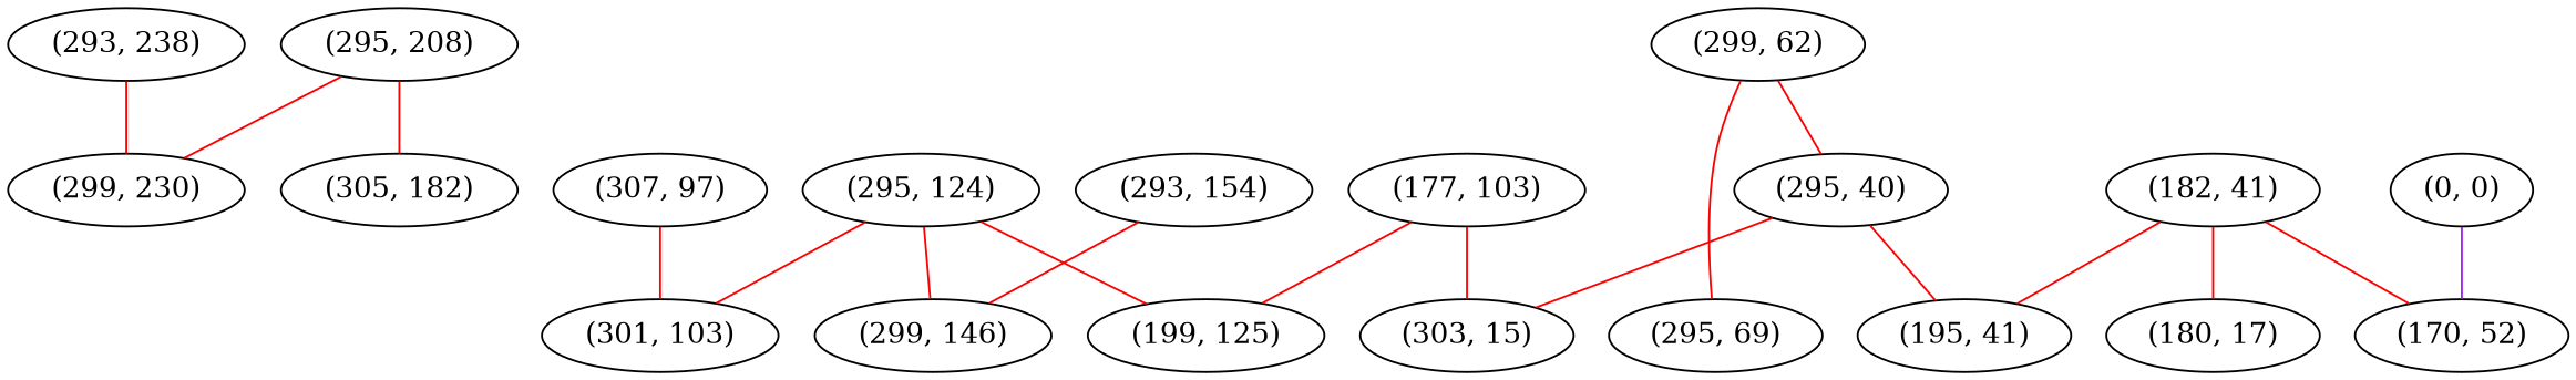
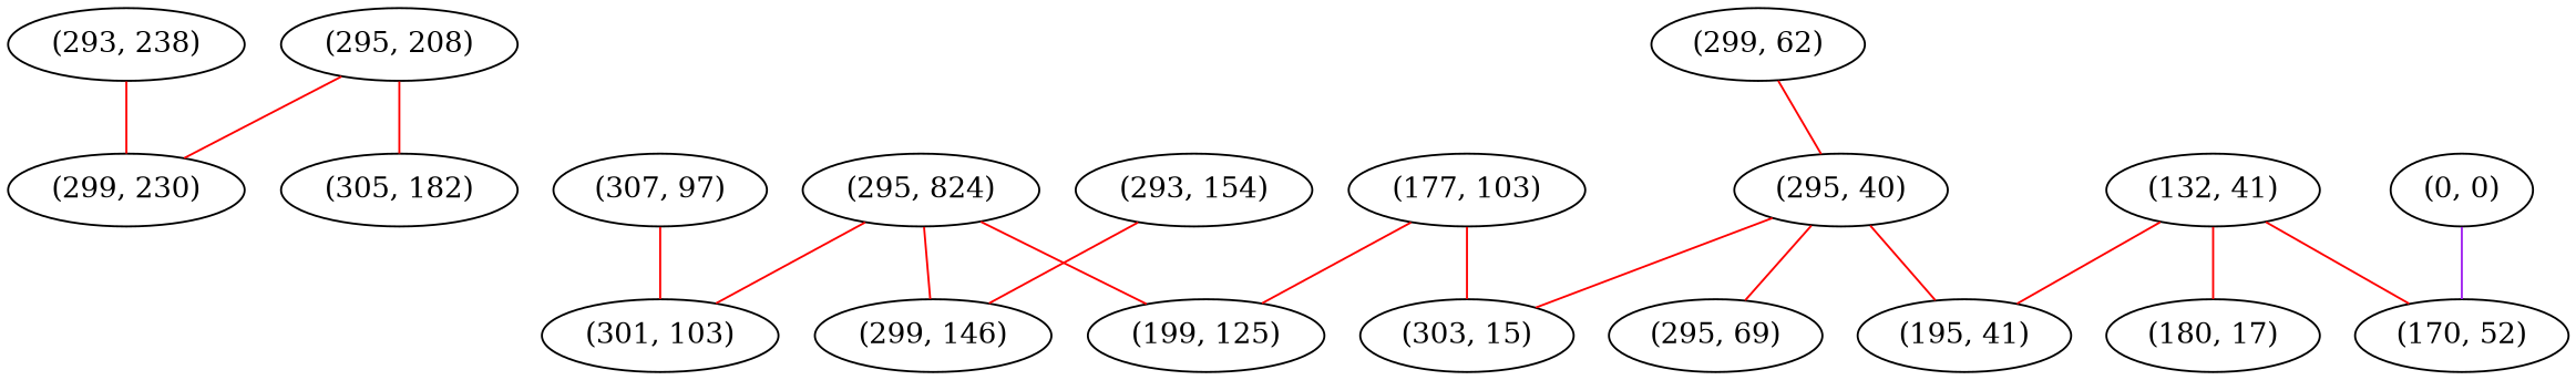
  graph {
    edge [color=red weight=1]
    "(293, 238)"
    "(299, 230)"
    "(307, 97)"
    "(301, 103)"
    "(299, 62)"
    "(295, 40)"
    "(295, 69)"
    "(195, 41)"
    "(303, 15)"
    "(177, 103)"
    "(199, 125)"
    "(293, 154)"
    "(299, 146)"
    "(0, 0)"
    "(170, 52)"
-   "(182, 41)"
+   "(182, 41)" [label="(132, 41)"]
    "(180, 17)"
    "(295, 208)"
    "(305, 182)"
-   "(295, 124)"
+   "(295, 124)" [label="(295, 824)"]
    "(293, 238)" -- "(299, 230)"
    "(307, 97)" -- "(301, 103)"
    "(299, 62)" -- "(295, 40)"
-   "(299, 62)" -- "(295, 69)"
+   "(295, 40)" -- "(295, 69)"
    "(295, 40)" -- "(195, 41)"
    "(295, 40)" -- "(303, 15)"
    "(177, 103)" -- "(303, 15)"
    "(177, 103)" -- "(199, 125)"
    "(293, 154)" -- "(299, 146)"
    "(0, 0)" -- "(170, 52)" [color=purple weight=4]
    "(182, 41)" -- "(195, 41)"
    "(182, 41)" -- "(170, 52)"
    "(182, 41)" -- "(180, 17)"
    "(295, 208)" -- "(299, 230)"
    "(295, 208)" -- "(305, 182)"
    "(295, 124)" -- "(301, 103)"
    "(295, 124)" -- "(199, 125)"
    "(295, 124)" -- "(299, 146)"
  }
